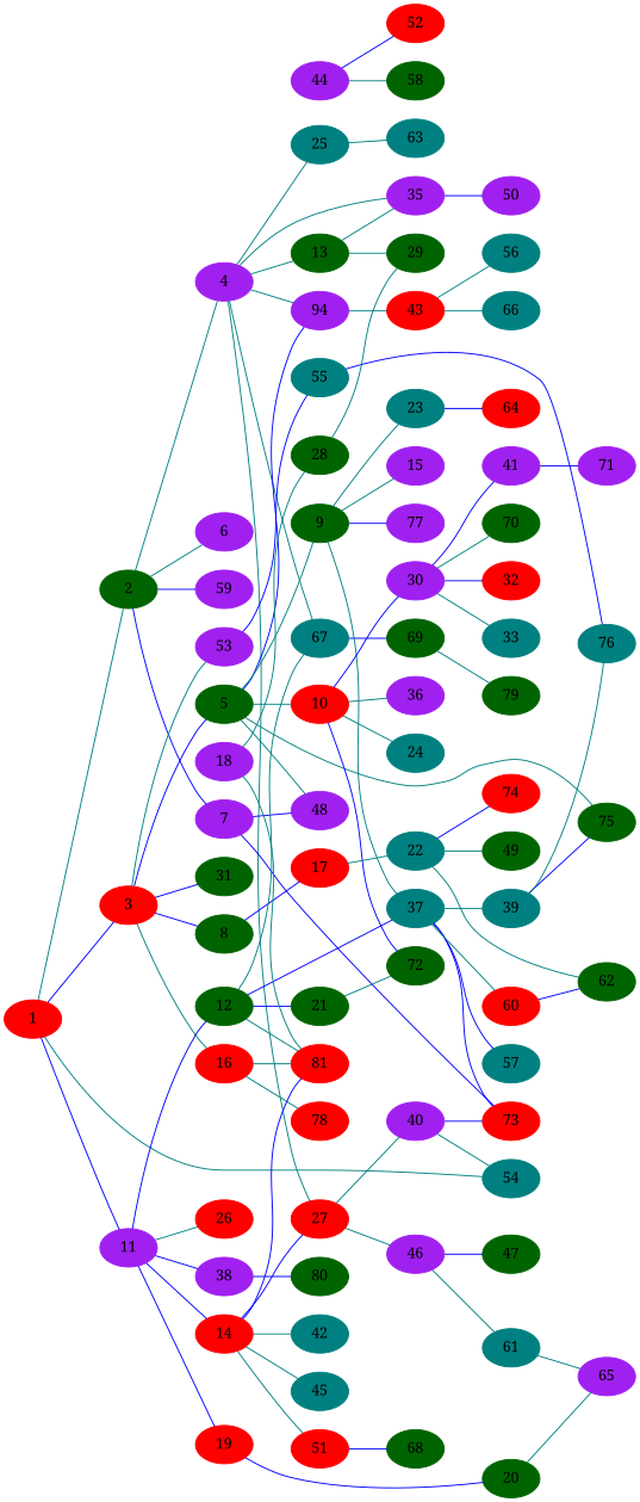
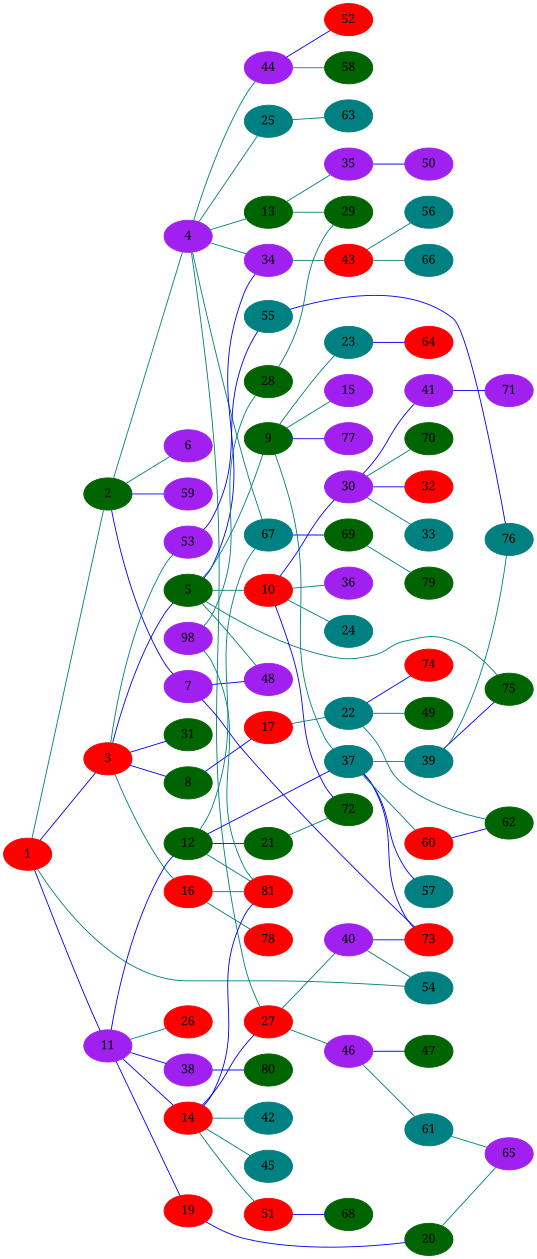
  graph {
    fontname="Noto Serif"
    rankdir=LR
    node [color=darkgreen fontname="Noto Serif" style=filled]
    edge [color=teal fontname="Noto Serif"]
    1 [color=red]
    2
    3 [color=red]
    11 [color=purple]
    54 [color=teal]
    4 [color=purple]
    6 [color=purple]
    7 [color=purple]
    59 [color=purple]
    5
    8
    16 [color=red]
    31
    53 [color=purple]
    12
    14 [color=red]
    19 [color=red]
    26 [color=red]
    38 [color=purple]
    13
    25 [color=teal]
    27 [color=red]
-   34 [color=purple label=94]
+   34 [color=purple]
    44 [color=purple]
    67 [color=teal]
    48 [color=purple]
    73 [color=red]
    9
    10 [color=red]
    75
    17 [color=red]
    81 [color=red]
    78 [color=red]
    55 [color=teal]
    29
    35 [color=purple]
    63 [color=teal]
    40 [color=purple]
    46 [color=purple]
    43 [color=red]
    52 [color=red]
    58
    69
    15 [color=purple]
    23 [color=teal]
    37 [color=teal]
    77 [color=purple]
    24 [color=teal]
    30 [color=purple]
    36 [color=purple]
    72
-   18 [color=purple]
+   18 [color=purple label=98]
    28
    22 [color=teal]
    64 [color=red]
    39 [color=teal]
    57 [color=teal]
    60 [color=red]
    32 [color=red]
    33 [color=teal]
    41 [color=purple]
    70
    21
    42 [color=teal]
    45 [color=teal]
    51 [color=red]
    20
    80
    50 [color=purple]
    68
    49
    62
    74 [color=red]
    65 [color=purple]
    47
    61 [color=teal]
    71 [color=purple]
    56 [color=teal]
    66 [color=teal]
    76 [color=teal]
    79
    1 -- 2
    1 -- 3 [color=blue]
    1 -- 11 [color=blue]
    1 -- 54
    2 -- 4
    2 -- 6
    2 -- 7 [color=blue]
    2 -- 59 [color=blue]
    3 -- 5 [color=blue]
    3 -- 8 [color=blue]
    3 -- 16
    3 -- 31 [color=blue]
    3 -- 53
    11 -- 12 [color=blue]
    11 -- 14 [color=blue]
    11 -- 19 [color=blue]
    11 -- 26
    11 -- 38 [color=blue]
    4 -- 13
    4 -- 25
    4 -- 27
    4 -- 34
-   4 -- 35
+   4 -- 44
    4 -- 67
    7 -- 48 [color=blue]
    7 -- 73 [color=blue]
    5 -- 34 [color=blue]
    5 -- 48
    5 -- 9
    5 -- 10
    5 -- 75
    8 -- 17 [color=blue]
    16 -- 81
    16 -- 78
    53 -- 55 [color=blue]
    12 -- 67
    12 -- 81
    12 -- 37 [color=blue]
    12 -- 21 [color=blue]
    14 -- 27 [color=blue]
    14 -- 81 [color=blue]
    14 -- 42
    14 -- 45
    14 -- 51
    19 -- 20 [color=blue]
    38 -- 80 [color=blue]
    13 -- 29
    13 -- 35
    25 -- 63
    27 -- 40
    27 -- 46
    34 -- 43
    44 -- 52 [color=blue]
    44 -- 58
    67 -- 69 [color=blue]
    9 -- 15
    9 -- 23
    9 -- 37
    9 -- 77 [color=blue]
    10 -- 24
    10 -- 30 [color=blue]
    10 -- 36
    10 -- 72 [color=blue]
    17 -- 22
    55 -- 76 [color=blue]
    35 -- 50 [color=blue]
    40 -- 54
    40 -- 73 [color=blue]
    46 -- 47 [color=blue]
    46 -- 61
    43 -- 56
    43 -- 66
    69 -- 79
    23 -- 64 [color=blue]
    37 -- 73 [color=blue]
    37 -- 39
    37 -- 57 [color=blue]
    37 -- 60
    30 -- 32 [color=blue]
    30 -- 33
    30 -- 41 [color=blue]
    30 -- 70
    18 -- 81
    18 -- 28
    28 -- 29
    22 -- 49
    22 -- 62
    22 -- 74 [color=blue]
    39 -- 75 [color=blue]
    39 -- 76
    60 -- 62 [color=blue]
    41 -- 71 [color=blue]
    21 -- 72
    51 -- 68 [color=blue]
    20 -- 65
    61 -- 65
  }
